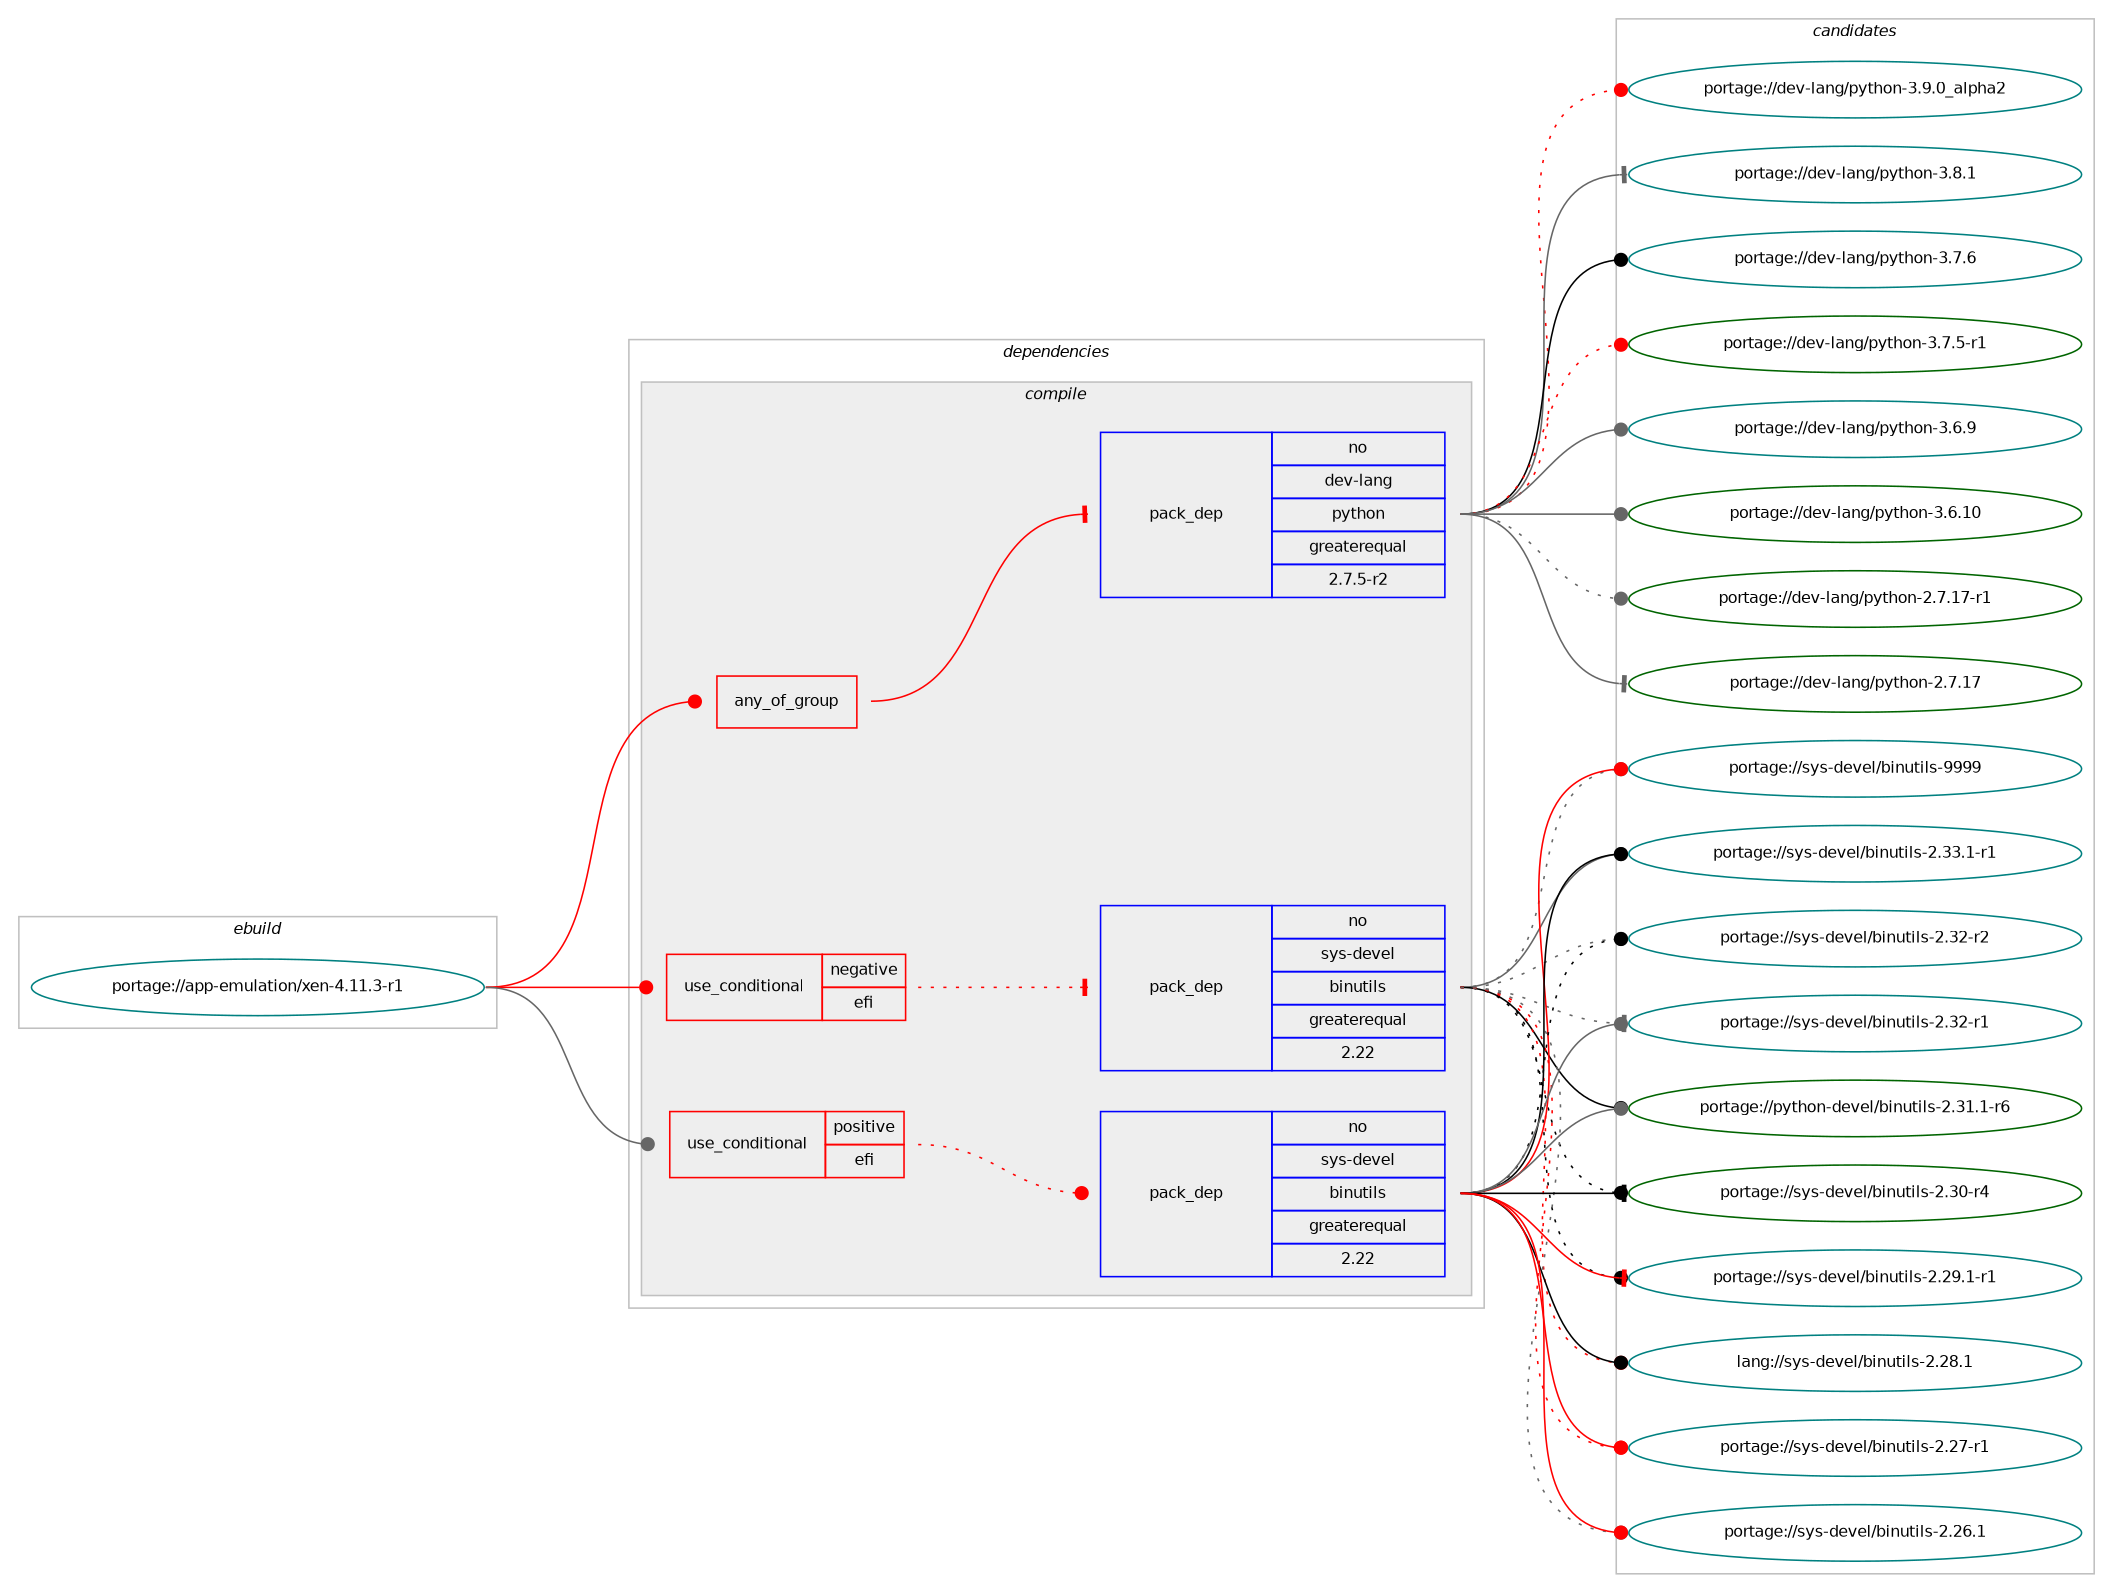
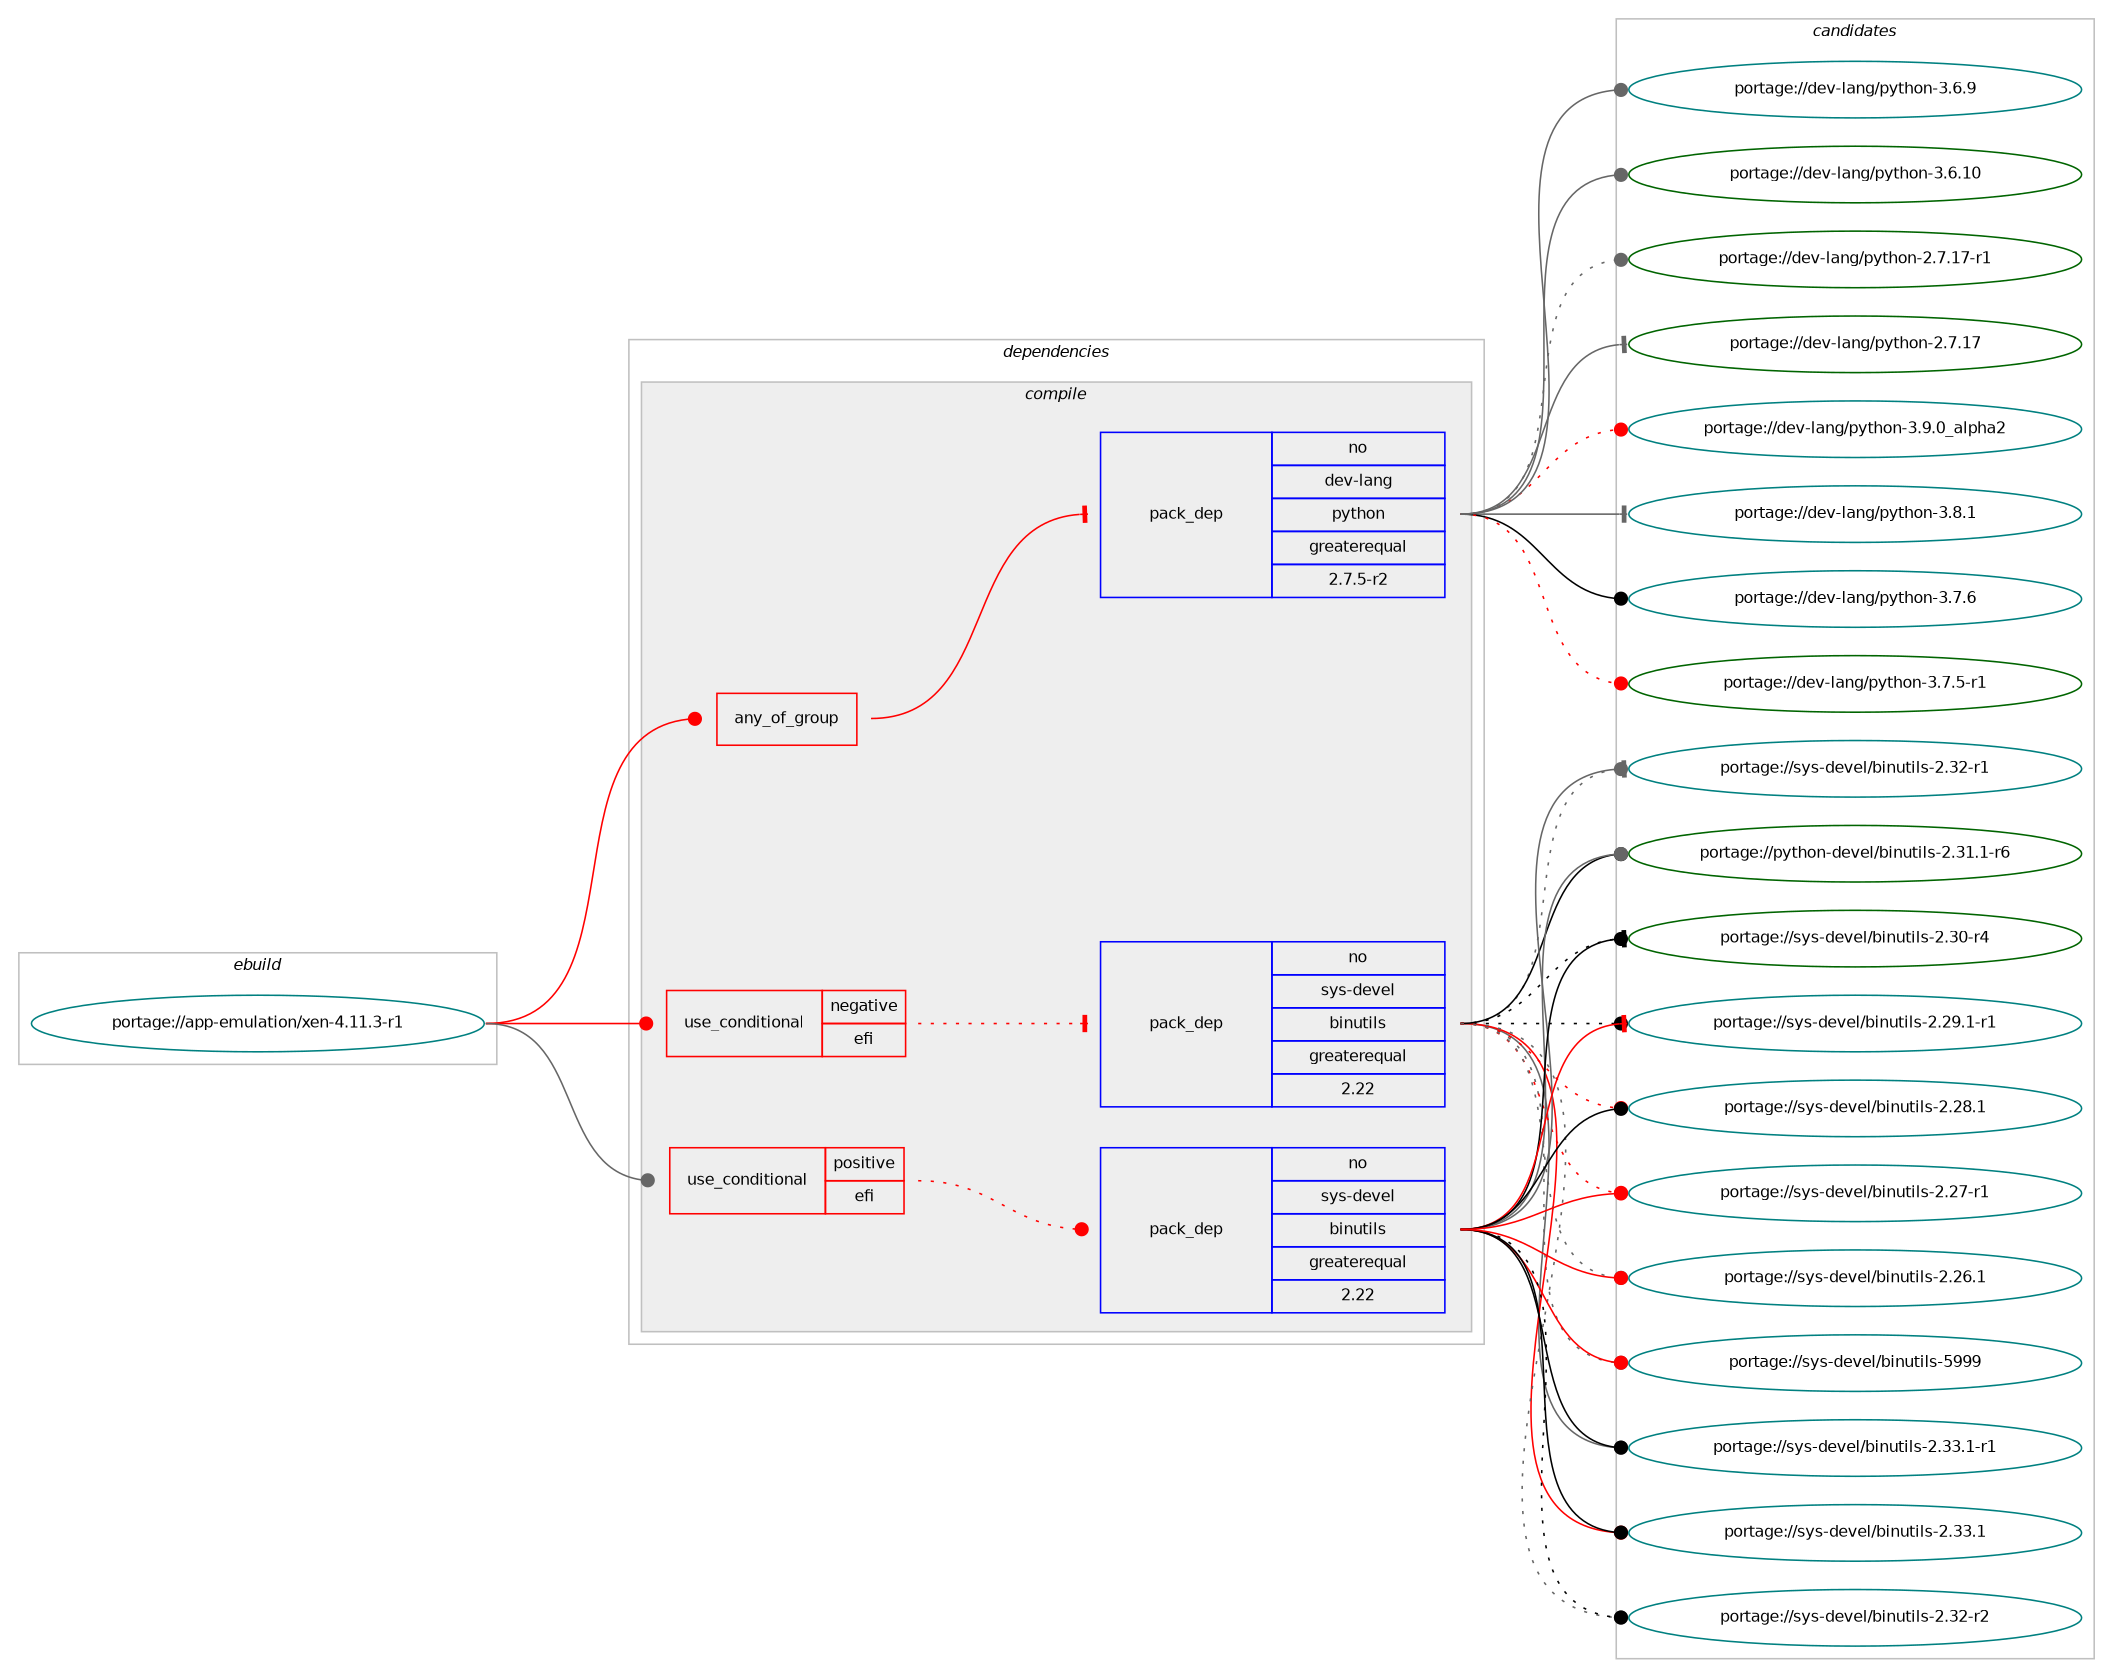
  digraph {
    compound=true
    concentrate=true
    fontname=Helvetica
    fontsize=10
    newrank=true
    rankdir=LR
    ranksep=1.5
    node [color=teal fontname=Helvetica fontsize=10]
    edge [arrowhead=dot color=red headport=w style=solid tailport=e weight=100]
    n1 [label="portage://app-emulation/xen-4.11.3-r1" width=4]
    n2 [color=blue label=<<TABLE BORDER="0" CELLBORDER="1" CELLSPACING="0" CELLPADDING="4" WIDTH="220"><TR><TD ROWSPAN="6" CELLPADDING="30">pack_dep</TD></TR><TR><TD WIDTH="110">no</TD></TR><TR><TD>dev-lang</TD></TR><TR><TD>python</TD></TR><TR><TD>greaterequal</TD></TR><TR><TD>2.7.5-r2</TD></TR></TABLE>> shape=none]
    n3 [color=red label=<<TABLE BORDER="0" CELLBORDER="1" CELLSPACING="0" CELLPADDING="4"><TR><TD CELLPADDING="10">any_of_group</TD></TR></TABLE>> shape=none]
    n4 [color=blue label=<<TABLE BORDER="0" CELLBORDER="1" CELLSPACING="0" CELLPADDING="4" WIDTH="220"><TR><TD ROWSPAN="6" CELLPADDING="30">pack_dep</TD></TR><TR><TD WIDTH="110">no</TD></TR><TR><TD>sys-devel</TD></TR><TR><TD>binutils</TD></TR><TR><TD>greaterequal</TD></TR><TR><TD>2.22</TD></TR></TABLE>> shape=none]
    n5 [color=red label=<<TABLE BORDER="0" CELLBORDER="1" CELLSPACING="0" CELLPADDING="4"><TR><TD ROWSPAN="3" CELLPADDING="10">use_conditional</TD></TR><TR><TD>negative</TD></TR><TR><TD>efi</TD></TR></TABLE>> shape=none]
    n6 [color=blue label=<<TABLE BORDER="0" CELLBORDER="1" CELLSPACING="0" CELLPADDING="4" WIDTH="220"><TR><TD ROWSPAN="6" CELLPADDING="30">pack_dep</TD></TR><TR><TD WIDTH="110">no</TD></TR><TR><TD>sys-devel</TD></TR><TR><TD>binutils</TD></TR><TR><TD>greaterequal</TD></TR><TR><TD>2.22</TD></TR></TABLE>> shape=none]
    n7 [color=red label=<<TABLE BORDER="0" CELLBORDER="1" CELLSPACING="0" CELLPADDING="4"><TR><TD ROWSPAN="3" CELLPADDING="10">use_conditional</TD></TR><TR><TD>positive</TD></TR><TR><TD>efi</TD></TR></TABLE>> shape=none]
    n8 [label="portage://dev-lang/python-3.9.0_alpha2" width=4]
    n9 [label="portage://dev-lang/python-3.8.1" width=4]
    n10 [label="portage://dev-lang/python-3.7.6" width=4]
    n11 [color=darkgreen label="portage://dev-lang/python-3.7.5-r1" width=4]
    n12 [label="portage://dev-lang/python-3.6.9" width=4]
    n13 [color=darkgreen label="portage://dev-lang/python-3.6.10" width=4]
    n14 [color=darkgreen label="portage://dev-lang/python-2.7.17-r1" width=4]
    n15 [color=darkgreen label="portage://dev-lang/python-2.7.17" width=4]
-   n16 [label="portage://sys-devel/binutils-9999" width=4]
+   n16 [label="portage://sys-devel/binutils-5999" width=4]
    n17 [label="portage://sys-devel/binutils-2.33.1-r1" width=4]
+   n18 [label="portage://sys-devel/binutils-2.33.1" width=4]
    n19 [label="portage://sys-devel/binutils-2.32-r2" width=4]
    n20 [label="portage://sys-devel/binutils-2.32-r1" width=4]
    n21 [color=darkgreen label="portage://python-devel/binutils-2.31.1-r6" width=4]
    n22 [color=darkgreen label="portage://sys-devel/binutils-2.30-r4" width=4]
    n23 [label="portage://sys-devel/binutils-2.29.1-r1" width=4]
-   n24 [label="lang://sys-devel/binutils-2.28.1" width=4]
+   n24 [label="portage://sys-devel/binutils-2.28.1" width=4]
    n25 [label="portage://sys-devel/binutils-2.27-r1" width=4]
    n26 [label="portage://sys-devel/binutils-2.26.1" width=4]
    subgraph cluster_1 {
      color=gray
      label=<<i>ebuild</i>>
      n1
    }
    subgraph cluster_2 {
      color=gray
      label=<<i>dependencies</i>>
      subgraph cluster_3 {
        color=gray
        fillcolor="#eeeeee"
        label=<<i>compile</i>>
        style=filled
        subgraph sub_4 {
          color=gray
          fillcolor="#eeeeee"
          label=<<i>compile</i>>
          style=filled
          n3
          subgraph sub_5 {
            color=gray
            fillcolor="#eeeeee"
            label=<<i>compile</i>>
            style=filled
            n2
          }
        }
        subgraph sub_6 {
          color=gray
          fillcolor="#eeeeee"
          label=<<i>compile</i>>
          style=filled
          n5
          subgraph sub_7 {
            color=gray
            fillcolor="#eeeeee"
            label=<<i>compile</i>>
            style=filled
            n4
          }
        }
        subgraph sub_8 {
          color=gray
          fillcolor="#eeeeee"
          label=<<i>compile</i>>
          style=filled
          n7
          subgraph sub_9 {
            color=gray
            fillcolor="#eeeeee"
            label=<<i>compile</i>>
            style=filled
            n6
          }
        }
      }
      subgraph cluster_10 {
        color=gray
        fillcolor="#eeeeee"
        label=<<i>compile and run</i>>
        style=filled
      }
      subgraph cluster_11 {
        color=gray
        fillcolor="#eeeeee"
        label=<<i>run</i>>
        style=filled
      }
    }
    subgraph cluster_12 {
      color=gray
      label=<<i>candidates</i>>
      rank=same
      subgraph sub_13 {
        color=black
        label=<<i>candidates</i>>
        nodesep=1
        rank=same
        n8
        n9
        n10
        n11
        n12
        n13
        n14
        n15
      }
      subgraph sub_14 {
        color=black
        label=<<i>candidates</i>>
        nodesep=1
        rank=same
        n16
        n17
+       n18
        n19
        n20
        n21
        n22
        n23
        n24
        n25
        n26
      }
      subgraph sub_15 {
        color=black
        label=<<i>candidates</i>>
        nodesep=1
        rank=same
        n16
        n17
+       n18
        n19
        n20
        n21
        n22
        n23
        n24
        n25
        n26
      }
    }
    n1 -> n3 [weight=20]
    n1 -> n5 [weight=20]
    n1 -> n7 [color=gray40 weight=20]
    n2 -> n8 [style=dotted]
    n2 -> n9 [arrowhead=tee color=gray40]
    n2 -> n10 [color=black]
    n2 -> n11 [style=dotted]
    n2 -> n12 [color=gray40]
    n2 -> n13 [color=gray40]
    n2 -> n14 [color=gray40 style=dotted]
    n2 -> n15 [arrowhead=tee color=gray40]
    n3 -> n2 [arrowhead=tee weight=20]
    n4 -> n16 [color=gray40 style=dotted]
    n4 -> n17 [color=gray40]
+   n4 -> n18
    n4 -> n19 [color=gray40 style=dotted]
    n4 -> n20 [arrowhead=tee color=gray40 style=dotted]
    n4 -> n21 [color=black]
    n4 -> n22 [color=black style=dotted]
    n4 -> n23 [color=black style=dotted]
    n4 -> n24 [style=dotted]
    n4 -> n25 [style=dotted]
    n4 -> n26 [color=gray40 style=dotted]
    n5 -> n4 [arrowhead=tee style=dotted weight=20]
    n6 -> n16
    n6 -> n17 [color=black]
+   n6 -> n18 [color=black]
    n6 -> n19 [color=black style=dotted]
    n6 -> n20 [color=gray40]
    n6 -> n21 [color=gray40]
    n6 -> n22 [arrowhead=tee color=black]
    n6 -> n23 [arrowhead=tee]
    n6 -> n24 [color=black]
    n6 -> n25
    n6 -> n26
    n7 -> n6 [style=dotted weight=20]
  }
